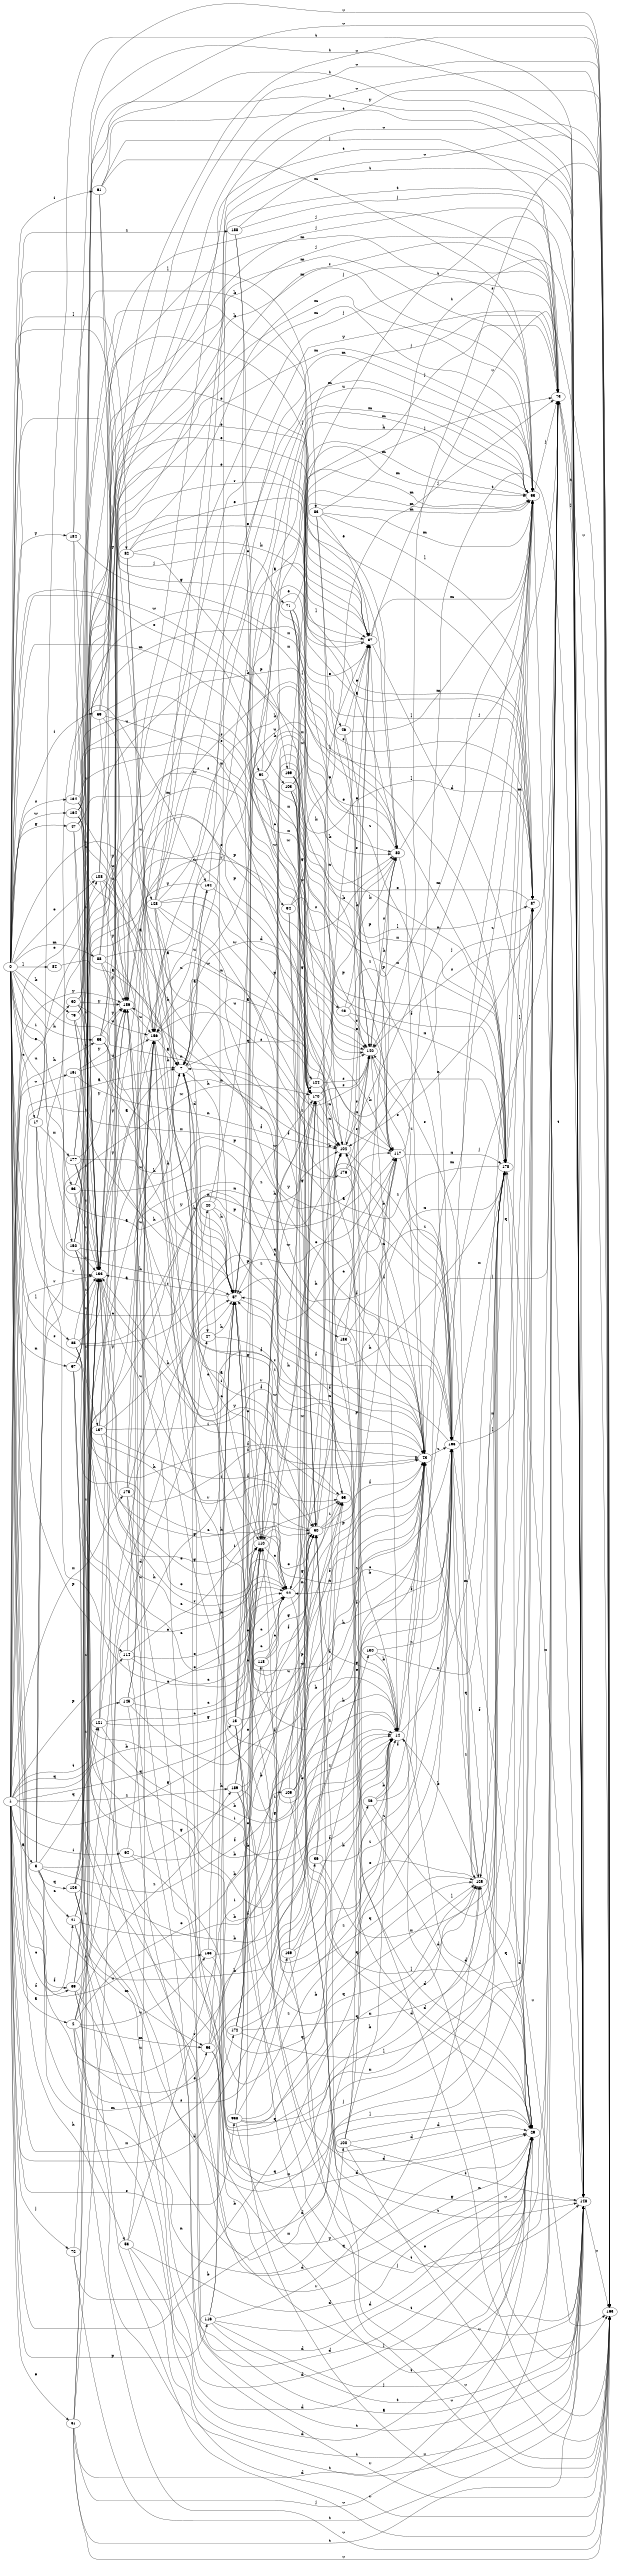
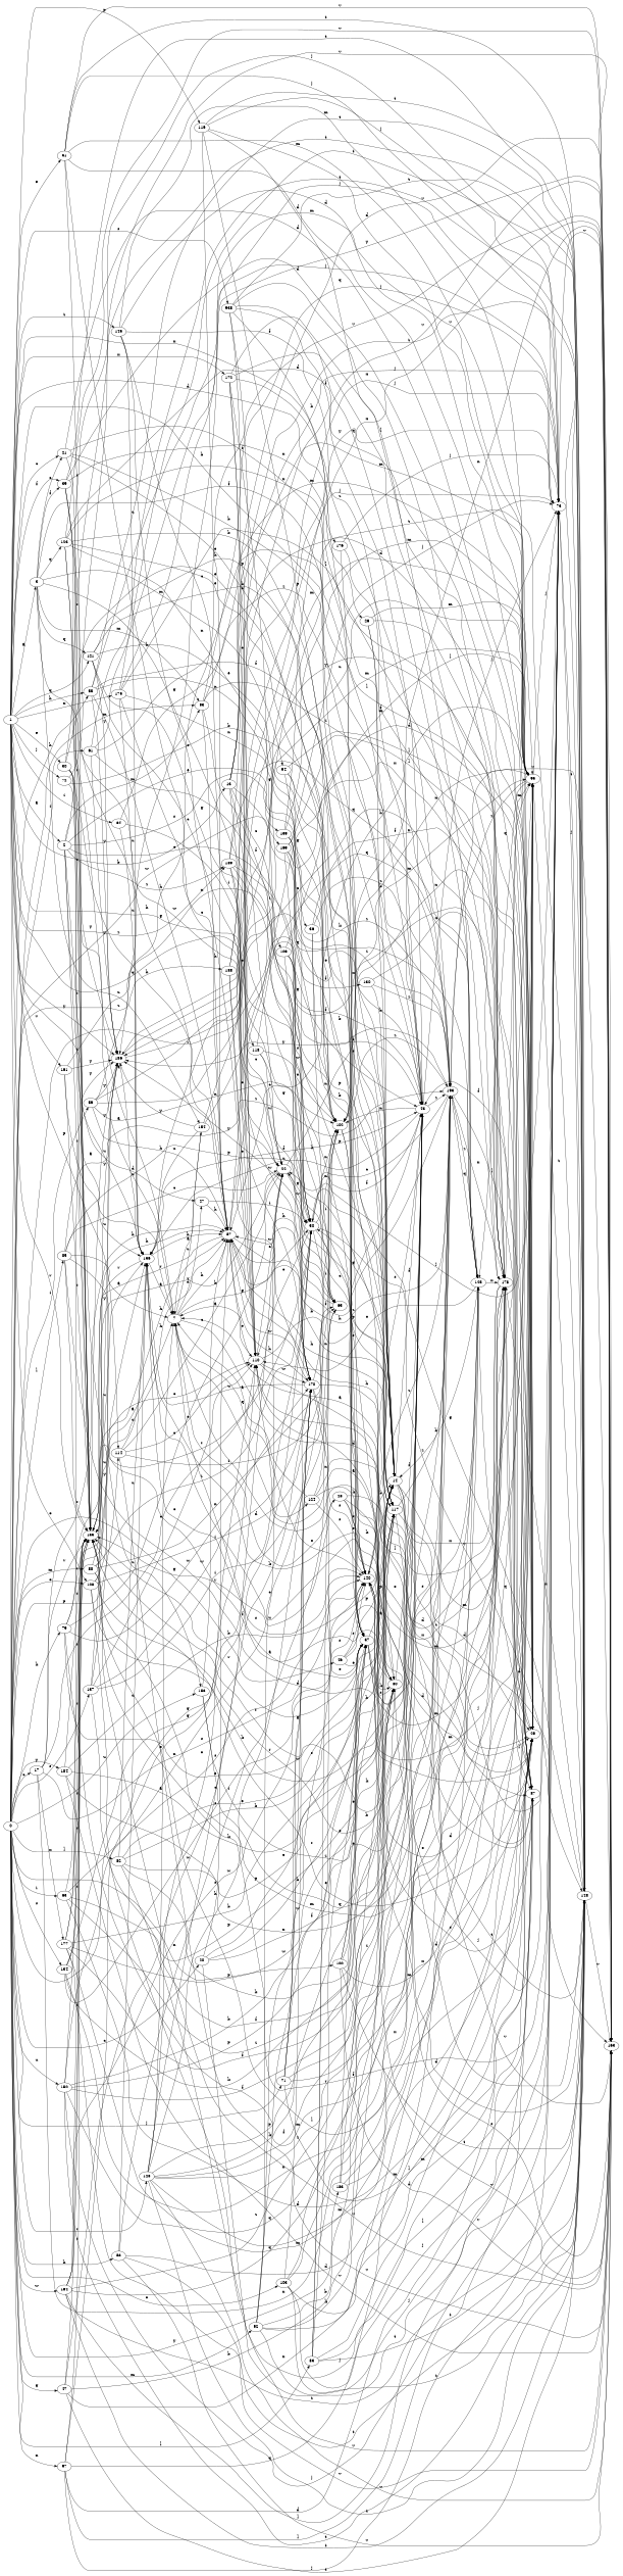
  strict digraph {
    rankdir=LR
    0
    17
    20
    46
    47
    53
    55
    59
    61
    63
    71
    79
    82
    83
-   84
    85
    88
    92
    93
    97
    100
    102
    103
    108
    114
    128
    130
    134
    137
    150
    153
    164
    169
    183
    184
    188
    133
    57
    140
    148
    22
    177
    14
    43
    37
    95
    117
    170
    178
    163
    29
    65
    156
    186
    73
    193
    50
    87
    80
    7
    110
    125
    1
    2
    3
    13
    21
    26
    30
    31
    39
    64
    72
    116
    118
    121
    n77 [label=938]
    145
    161
    172
    175
    176
    189
    27
    36
    109
    139
    94
    123
    154
    28
    124
    0 -> 17 [label=c]
    0 -> 20 [label=c]
    0 -> 46 [label=g]
    0 -> 47 [label=g]
    0 -> 53 [label=h]
    0 -> 55 [label=h]
    0 -> 59 [label=i]
    0 -> 61 [label=i]
    0 -> 63 [label=i]
    0 -> 71 [label=j]
    0 -> 79 [label=k]
    0 -> 82 [label=l]
    0 -> 83 [label=l]
-   0 -> 84 [label=l]
    0 -> 85 [label=l]
    0 -> 88 [label=m]
    0 -> 92 [label=m]
    0 -> 93 [label=m]
    0 -> 97 [label=n]
    0 -> 100 [label=n]
    0 -> 102 [label=n]
    0 -> 103 [label=o]
    0 -> 108 [label=o]
    0 -> 114 [label=p]
    0 -> 128 [label=r]
    0 -> 130 [label=r]
    0 -> 134 [label=s]
    0 -> 137 [label=s]
    0 -> 150 [label=u]
    0 -> 153 [label=u]
    0 -> 164 [label=w]
    0 -> 169 [label=w]
    0 -> 183 [label=y]
    0 -> 184 [label=y]
    0 -> 188 [label=z]
    17 -> 133 [label=r]
    17 -> 57 [label=h]
    17 -> 140 [label=s]
    17 -> 148 [label=t]
    17 -> 22 [label=c]
    17 -> 177 [label=x]
    20 -> 57 [label=h]
    20 -> 148 [label=t]
    20 -> 14 [label=b]
    20 -> 43 [label=f]
    20 -> 37 [label=e]
    46 -> 140 [label=s]
    46 -> 37 [label=e]
    46 -> 95 [label=m]
    46 -> 117 [label=p]
    47 -> 133 [label=r]
    47 -> 148 [label=t]
    47 -> 14 [label=b]
    47 -> 170 [label=w]
    47 -> 178 [label=x]
    53 -> 148 [label=t]
    53 -> 163 [label=v]
    53 -> 29 [label=d]
    53 -> 65 [label=i]
    53 -> 156 [label=u]
    55 -> 102 [label=n]
    55 -> 57 [label=h]
    55 -> 148 [label=t]
    55 -> 43 [label=f]
    55 -> 95 [label=m]
    55 -> 186 [label=y]
    59 -> 102 [label=n]
    59 -> 57 [label=h]
    59 -> 95 [label=m]
    59 -> 178 [label=x]
    59 -> 163 [label=v]
    59 -> 186 [label=y]
    61 -> 148 [label=t]
    61 -> 43 [label=f]
    61 -> 95 [label=m]
    61 -> 186 [label=y]
    61 -> 73 [label=j]
    63 -> 133 [label=r]
    63 -> 140 [label=s]
    63 -> 117 [label=p]
    63 -> 29 [label=d]
    63 -> 193 [label=z]
    71 -> 37 [label=e]
    71 -> 95 [label=m]
    71 -> 170 [label=w]
    71 -> 193 [label=z]
    71 -> 50 [label=g]
    71 -> 87 [label=l]
    79 -> 133 [label=r]
    79 -> 57 [label=h]
    79 -> 22 [label=c]
    79 -> 37 [label=e]
    79 -> 95 [label=m]
    79 -> 170 [label=w]
    82 -> 14 [label=b]
    82 -> 37 [label=e]
    82 -> 117 [label=p]
    82 -> 156 [label=u]
    82 -> 73 [label=j]
    82 -> 80 [label=k]
    83 -> 102 [label=n]
    83 -> 140 [label=s]
    83 -> 148 [label=t]
    83 -> 37 [label=e]
    83 -> 95 [label=m]
    83 -> 87 [label=l]
-   84 -> 7 [label=a]
    85 -> 133 [label=r]
    85 -> 22 [label=c]
    85 -> 43 [label=f]
    85 -> 117 [label=p]
    85 -> 29 [label=d]
    85 -> 193 [label=z]
    85 -> 7 [label=a]
    88 -> 102 [label=n]
    88 -> 57 [label=h]
    88 -> 95 [label=m]
    88 -> 163 [label=v]
    88 -> 186 [label=y]
    88 -> 50 [label=i]
    92 -> 140 [label=s]
    92 -> 22 [label=c]
    92 -> 14 [label=b]
    92 -> 95 [label=m]
    92 -> 170 [label=w]
    92 -> 73 [label=j]
    92 -> 80 [label=k]
    93 -> 57 [label=h]
    93 -> 65 [label=i]
    93 -> 73 [label=j]
    93 -> 193 [label=z]
    93 -> 87 [label=l]
    97 -> 133 [label=r]
    97 -> 29 [label=d]
    97 -> 73 [label=j]
    97 -> 87 [label=l]
    97 -> 110 [label=o]
    97 -> 125 [label=q]
    100 -> 148 [label=t]
    100 -> 14 [label=b]
    100 -> 37 [label=e]
    100 -> 163 [label=v]
    100 -> 29 [label=d]
    100 -> 80 [label=k]
    102 -> 140 [label=s]
    102 -> 37 [label=e]
    102 -> 193 [label=z]
    103 -> 148 [label=t]
    103 -> 43 [label=f]
    103 -> 170 [label=w]
    103 -> 178 [label=x]
    103 -> 29 [label=d]
    103 -> 73 [label=j]
    108 -> 163 [label=v]
    108 -> 65 [label=i]
    108 -> 186 [label=y]
    108 -> 80 [label=k]
    108 -> 7 [label=a]
    114 -> 22 [label=c]
    114 -> 163 [label=v]
    114 -> 65 [label=i]
    114 -> 156 [label=u]
    114 -> 110 [label=o]
    128 -> 148 [label=t]
    128 -> 22 [label=c]
    128 -> 43 [label=f]
    128 -> 95 [label=m]
    128 -> 117 [label=p]
    128 -> 170 [label=w]
    128 -> 163 [label=v]
    128 -> 193 [label=z]
    128 -> 80 [label=k]
    128 -> 7 [label=a]
    128 -> 110 [label=o]
    130 -> 14 [label=b]
    130 -> 178 [label=x]
    130 -> 193 [label=z]
    134 -> 133 [label=r]
    134 -> 140 [label=s]
    134 -> 178 [label=x]
    134 -> 156 [label=u]
    134 -> 50 [label=g]
    134 -> 80 [label=k]
    137 -> 57 [label=h]
    137 -> 43 [label=f]
    137 -> 170 [label=w]
    137 -> 65 [label=i]
    137 -> 186 [label=y]
    137 -> 110 [label=o]
    150 -> 133 [label=r]
    150 -> 148 [label=t]
    150 -> 14 [label=b]
    150 -> 43 [label=f]
    150 -> 117 [label=p]
    150 -> 73 [label=j]
    150 -> 50 [label=g]
    150 -> 125 [label=q]
    153 -> 57 [label=h]
    153 -> 193 [label=z]
    153 -> 125 [label=q]
    164 -> 133 [label=r]
    164 -> 140 [label=s]
    164 -> 148 [label=t]
    164 -> 178 [label=x]
    164 -> 156 [label=u]
    164 -> 193 [label=z]
    164 -> 87 [label=l]
    164 -> 125 [label=q]
    169 -> 117 [label=p]
    169 -> 178 [label=x]
    169 -> 73 [label=j]
    169 -> 193 [label=z]
    169 -> 50 [label=g]
    169 -> 87 [label=l]
    183 -> 14 [label=b]
    183 -> 37 [label=e]
    183 -> 178 [label=x]
    183 -> 29 [label=d]
    184 -> 133 [label=r]
    184 -> 14 [label=b]
    184 -> 178 [label=x]
    184 -> 163 [label=v]
    184 -> 80 [label=k]
    188 -> 170 [label=w]
    188 -> 163 [label=v]
    188 -> 73 [label=j]
    188 -> 110 [label=o]
    133 -> 186 [label=y]
    133 -> 87 [label=l]
    133 -> 110 [label=o]
    57 -> 133 [label=r]
    57 -> 148 [label=t]
    57 -> 14 [label=b]
    57 -> 43 [label=f]
    57 -> 95 [label=m]
    57 -> 170 [label=w]
    57 -> 110 [label=o]
    140 -> 14 [label=b]
    140 -> 193 [label=z]
    140 -> 80 [label=k]
    140 -> 110 [label=o]
    148 -> 178 [label=x]
    148 -> 163 [label=v]
    148 -> 73 [label=j]
    148 -> 50 [label=g]
    148 -> 7 [label=a]
    148 -> 110 [label=o]
    22 -> 133 [label=r]
    22 -> 148 [label=t]
    22 -> 95 [label=m]
    22 -> 50 [label=g]
    177 -> 133 [label=r]
    177 -> 14 [label=b]
    177 -> 43 [label=f]
    177 -> 95 [label=m]
    177 -> 117 [label=p]
    177 -> 163 [label=v]
    177 -> 186 [label=y]
    14 -> 43 [label=f]
    14 -> 95 [label=m]
    14 -> 163 [label=v]
    14 -> 29 [label=d]
    14 -> 73 [label=j]
    14 -> 50 [label=g]
    43 -> 102 [label=n]
    43 -> 133 [label=r]
    43 -> 140 [label=s]
    43 -> 156 [label=u]
    43 -> 73 [label=j]
    43 -> 193 [label=z]
    37 -> 133 [label=r]
    37 -> 95 [label=m]
    37 -> 117 [label=p]
    37 -> 163 [label=v]
    37 -> 29 [label=d]
    37 -> 7 [label=a]
    95 -> 102 [label=n]
    95 -> 57 [label=h]
    95 -> 148 [label=t]
    95 -> 156 [label=u]
    95 -> 73 [label=j]
    95 -> 193 [label=z]
    95 -> 125 [label=q]
    117 -> 57 [label=h]
    117 -> 148 [label=t]
    117 -> 22 [label=c]
    117 -> 178 [label=x]
    117 -> 193 [label=z]
    170 -> 102 [label=n]
    170 -> 57 [label=h]
    170 -> 140 [label=s]
    170 -> 37 [label=e]
    170 -> 29 [label=d]
    170 -> 156 [label=u]
    178 -> 57 [label=h]
    178 -> 95 [label=m]
    178 -> 29 [label=d]
    178 -> 87 [label=l]
    178 -> 7 [label=a]
    163 -> 102 [label=n]
    163 -> 140 [label=s]
    163 -> 186 [label=y]
    29 -> 133 [label=r]
    29 -> 43 [label=f]
    29 -> 186 [label=y]
    29 -> 125 [label=q]
    65 -> 57 [label=h]
    65 -> 186 [label=y]
    156 -> 133 [label=r]
    156 -> 57 [label=h]
    156 -> 140 [label=s]
    156 -> 43 [label=f]
    156 -> 80 [label=k]
    156 -> 7 [label=a]
    186 -> 156 [label=u]
    186 -> 73 [label=j]
    186 -> 125 [label=q]
    73 -> 133 [label=r]
    73 -> 148 [label=t]
    73 -> 163 [label=v]
    73 -> 186 [label=y]
    193 -> 133 [label=r]
    193 -> 57 [label=h]
    193 -> 22 [label=c]
    193 -> 178 [label=x]
    193 -> 163 [label=v]
    193 -> 186 [label=y]
    193 -> 87 [label=l]
    193 -> 125 [label=q]
    50 -> 102 [label=n]
    50 -> 133 [label=r]
    50 -> 43 [label=f]
    50 -> 117 [label=p]
    50 -> 163 [label=v]
    50 -> 65 [label=i]
    50 -> 73 [label=j]
    50 -> 110 [label=o]
    87 -> 102 [label=n]
    87 -> 140 [label=s]
    87 -> 7 [label=a]
    87 -> 110 [label=o]
    80 -> 140 [label=s]
    80 -> 43 [label=f]
    80 -> 156 [label=u]
    80 -> 73 [label=j]
    7 -> 57 [label=h]
    7 -> 29 [label=d]
    7 -> 50 [label=g]
    7 -> 27 [label=d]
    7 -> 154 [label=u]
    7 -> 28 [label=d]
    7 -> 124 [label=q]
    110 -> 22 [label=c]
    110 -> 170 [label=w]
    110 -> 193 [label=z]
    110 -> 87 [label=l]
    110 -> 7 [label=a]
    125 -> 140 [label=s]
    125 -> 14 [label=b]
    125 -> 178 [label=x]
    125 -> 193 [label=z]
    125 -> 110 [label=o]
    1 -> 55 [label=h]
    1 -> 108 [label=o]
    1 -> 114 [label=p]
    1 -> 133 [label=r]
    1 -> 14 [label=b]
    1 -> 186 [label=y]
    1 -> 50 [label=g]
    1 -> 7 [label=a]
    1 -> 2 [label=a]
    1 -> 3 [label=a]
    1 -> 13 [label=b]
    1 -> 21 [label=c]
    1 -> 26 [label=d]
    1 -> 30 [label=e]
    1 -> 31 [label=e]
    1 -> 39 [label=f]
    1 -> 64 [label=i]
    1 -> 72 [label=j]
    1 -> 116 [label=p]
    1 -> 118 [label=q]
    1 -> 121 [label=q]
    1 -> n77 [label=s]
    1 -> 145 [label=t]
    1 -> 161 [label=v]
    1 -> 172 [label=x]
    1 -> 175 [label=x]
    1 -> 176 [label=x]
    1 -> 189 [label=z]
    2 -> 93 [label=m]
    2 -> 153 [label=u]
    2 -> 133 [label=r]
    2 -> 163 [label=v]
    2 -> 189 [label=z]
    2 -> 27 [label=d]
    2 -> 36 [label=e]
    2 -> 109 [label=o]
    2 -> 139 [label=s]
    3 -> 93 [label=m]
    3 -> 43 [label=f]
    3 -> 170 [label=w]
    3 -> 50 [label=g]
    3 -> 21 [label=c]
    3 -> 39 [label=f]
    3 -> 121 [label=q]
    3 -> 94 [label=m]
    3 -> 123 [label=q]
    3 -> 154 [label=u]
-   13 -> 124 [label=s]
+   13 -> 140 [label=s]
    13 -> 148 [label=t]
    13 -> 43 [label=f]
    13 -> 95 [label=m]
    13 -> 170 [label=w]
    13 -> 163 [label=v]
    13 -> 29 [label=d]
    13 -> 110 [label=o]
    21 -> 133 [label=r]
    21 -> 14 [label=b]
    21 -> 43 [label=f]
    21 -> 37 [label=e]
    21 -> 29 [label=d]
    26 -> 14 [label=b]
    26 -> 43 [label=f]
    26 -> 95 [label=m]
    26 -> 87 [label=l]
    30 -> 133 [label=r]
    30 -> 57 [label=h]
    30 -> 37 [label=e]
    30 -> 156 [label=u]
    30 -> 186 [label=y]
    30 -> 73 [label=j]
    31 -> 133 [label=r]
    31 -> 57 [label=h]
    31 -> 148 [label=t]
    31 -> 95 [label=m]
    31 -> 163 [label=v]
    31 -> 29 [label=d]
    31 -> 73 [label=j]
    39 -> 133 [label=r]
    39 -> 57 [label=h]
    39 -> 148 [label=t]
    39 -> 178 [label=x]
    39 -> 29 [label=d]
    39 -> 7 [label=a]
    64 -> 65 [label=i]
    64 -> 156 [label=u]
    64 -> 193 [label=z]
    72 -> 133 [label=r]
    72 -> 148 [label=t]
    72 -> 14 [label=b]
    116 -> 57 [label=h]
    116 -> 148 [label=t]
    116 -> 117 [label=p]
    116 -> 29 [label=d]
    116 -> 73 [label=j]
    116 -> 125 [label=q]
    118 -> 102 [label=n]
    118 -> 22 [label=c]
    118 -> 50 [label=g]
    118 -> 125 [label=q]
    121 -> 22 [label=c]
    121 -> 14 [label=b]
    121 -> 37 [label=e]
    121 -> 117 [label=p]
    121 -> 186 [label=y]
    121 -> 50 [label=g]
    n77 -> 148 [label=t]
    n77 -> 22 [label=c]
    n77 -> 14 [label=b]
    n77 -> 43 [label=f]
    n77 -> 178 [label=x]
    n77 -> 110 [label=o]
    n77 -> 125 [label=q]
    145 -> 22 [label=c]
    145 -> 43 [label=f]
    145 -> 95 [label=m]
    145 -> 29 [label=d]
    145 -> 156 [label=u]
    145 -> 110 [label=o]
    161 -> 102 [label=n]
    161 -> 133 [label=r]
    161 -> 156 [label=u]
    161 -> 186 [label=y]
    172 -> 22 [label=c]
    172 -> 178 [label=x]
    172 -> 193 [label=z]
    172 -> 50 [label=g]
    172 -> 87 [label=l]
    172 -> 110 [label=o]
    175 -> 102 [label=n]
    175 -> 148 [label=t]
    175 -> 22 [label=c]
    175 -> 156 [label=u]
    175 -> 73 [label=j]
    175 -> 87 [label=l]
    176 -> 140 [label=s]
    176 -> 43 [label=f]
    176 -> 73 [label=j]
    189 -> 43 [label=f]
    189 -> 170 [label=w]
    189 -> 73 [label=j]
    189 -> 80 [label=k]
    189 -> 110 [label=o]
    189 -> 125 [label=q]
    27 -> 57 [label=h]
    27 -> 65 [label=i]
    36 -> 102 [label=n]
    36 -> 178 [label=x]
    36 -> 65 [label=i]
    36 -> 193 [label=z]
    109 -> 14 [label=b]
    109 -> 43 [label=f]
    109 -> 117 [label=p]
    109 -> 170 [label=w]
    109 -> 29 [label=d]
    139 -> 14 [label=b]
    139 -> 95 [label=m]
    139 -> 170 [label=w]
    139 -> 163 [label=v]
    139 -> 193 [label=z]
    94 -> 37 [label=e]
    94 -> 50 [label=g]
    94 -> 87 [label=l]
    94 -> 80 [label=k]
    123 -> 102 [label=n]
    123 -> 133 [label=r]
    123 -> 14 [label=b]
    123 -> 37 [label=e]
    123 -> 178 [label=x]
    123 -> 163 [label=v]
    123 -> 29 [label=d]
    123 -> 7 [label=a]
    154 -> 95 [label=m]
    154 -> 178 [label=x]
    154 -> 156 [label=u]
    154 -> 186 [label=y]
    154 -> 7 [label=a]
    28 -> 133 [label=r]
    28 -> 140 [label=s]
    28 -> 95 [label=m]
    28 -> 178 [label=x]
    28 -> 80 [label=k]
    124 -> 102 [label=n]
    124 -> 140 [label=s]
    124 -> 29 [label=d]
    124 -> 80 [label=k]
    124 -> 7 [label=a]
  }
